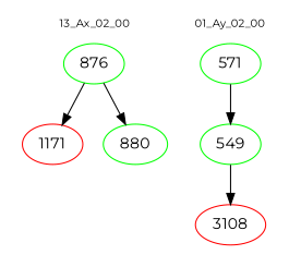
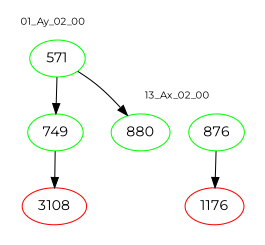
  digraph {
    fontname=Montserrat
    node [color=green fontname=Montserrat]
    edge [color=black fontname=Montserrat]
    n1 [label=876]
-   n2 [color=red label=1171]
+   n2 [color=red label=1176]
    n3 [label=880]
-   n4 [label=549]
+   n4 [label=749]
    n5 [label=571]
    n6 [color=red label=3108]
    subgraph cluster_1 {
      color=white
      fontsize=10
      label="13_Ax_02_00"
      n1
      n2
      n3
    }
    subgraph cluster_2 {
      color=white
      fontsize=10
      label="01_Ay_02_00"
      n4
      n5
      n6
    }
    n1 -> n2
-   n1 -> n3
+   n5 -> n3
    n4 -> n6
    n5 -> n4
  }
